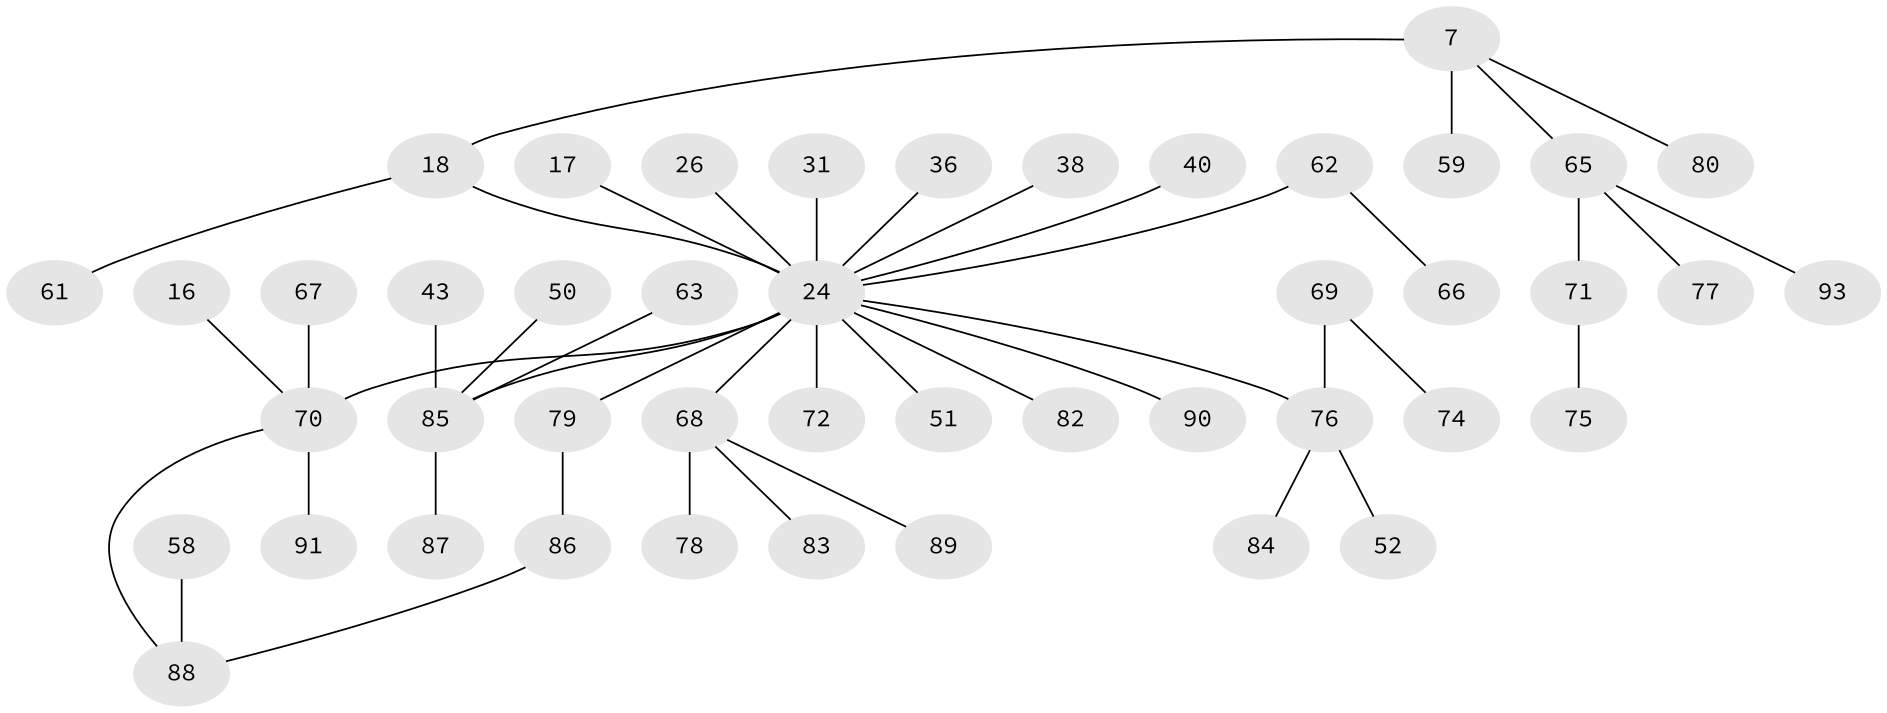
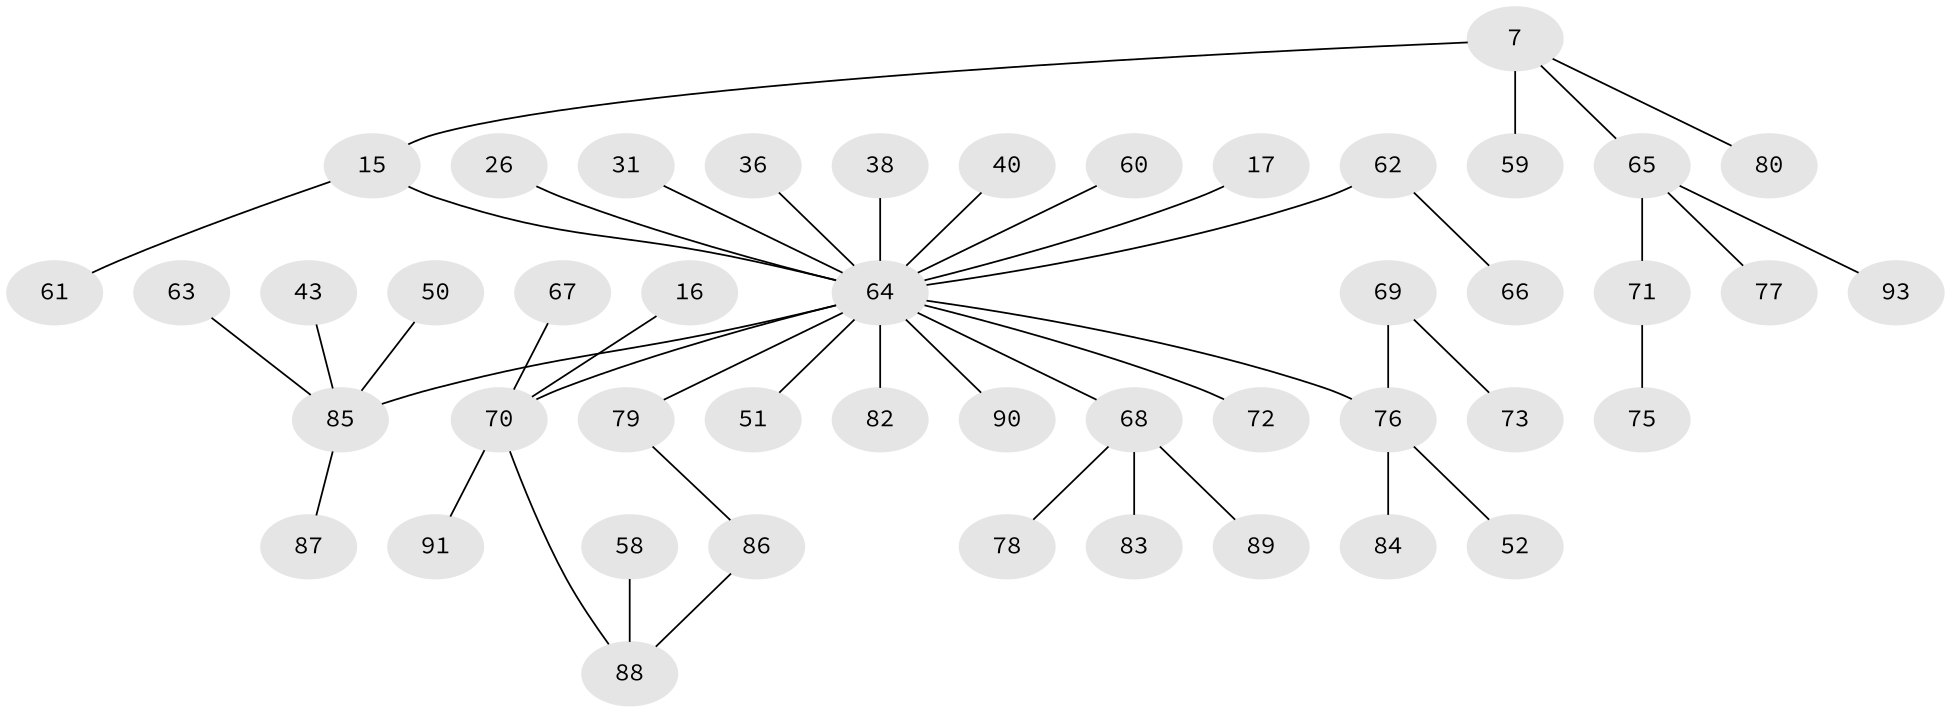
  graph {
    fontname="Source Code Pro"
    node [color=gray90 fontname="Source Code Pro" style=filled]
    edge [fontname="Source Code Pro"]
-   15 [super="+1+8" label=18]
+   15 [super="+1+8"]
    61 [super="+40"]
-   64 [super="+5+10+6" label=24]
+   64 [super="+5+10+6"]
    7
    59
    65 [super="+53"]
    80 [super="+24"]
    71
    77
    93
    70 [super="+25+54+14"]
    85 [super="+18+47+56"]
    68 [super="+37"]
    72 [super="+23+29"]
    76 [super="+73"]
    79
    n17 [label=51]
    82 [super="+45+51"]
    90
    88 [super="+57"]
    91 [super="+32+55"]
    16
    17
    26
    31
    n26 [label=36]
    38
    87
    43
    n30 [label=40]
    50
    58
+   60 [super="+27"]
    62 [super="+44+35"]
    66
    63
    78
    83
    89
    84
    n41 [label=52]
    86
    75
    67
    69
-   74
+   74 [label=73]
    15 -- 61
    15 -- 64
    64 -- 70 [weight=3]
    64 -- 85 [weight=2]
    64 -- 68
    64 -- 72
    64 -- 76 [weight=2]
    64 -- 79
    64 -- n17
    64 -- 82
    64 -- 90
    7 -- 15 [weight=2]
    7 -- 59
    7 -- 65
    7 -- 80
    65 -- 71
    65 -- 77
    65 -- 93
    71 -- 75
    70 -- 88
    70 -- 91
    85 -- 87
    68 -- 78
    68 -- 83
    68 -- 89
    76 -- 84
    76 -- n41
    79 -- 86
    16 -- 70
    17 -- 64
    26 -- 64
    31 -- 64
    n26 -- 64
    38 -- 64
    43 -- 85
    n30 -- 64
    50 -- 85
    58 -- 88
+   60 -- 64
    62 -- 64 [weight=2]
    62 -- 66
    63 -- 85
    86 -- 88
    67 -- 70
    69 -- 76
    69 -- 74
  }
